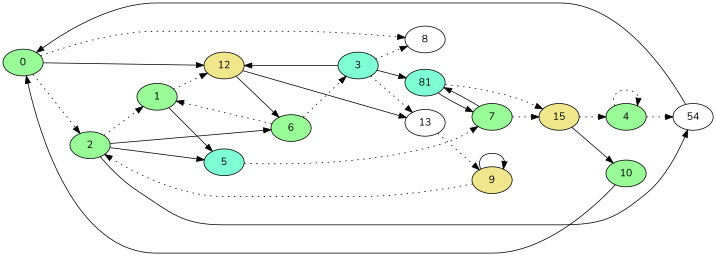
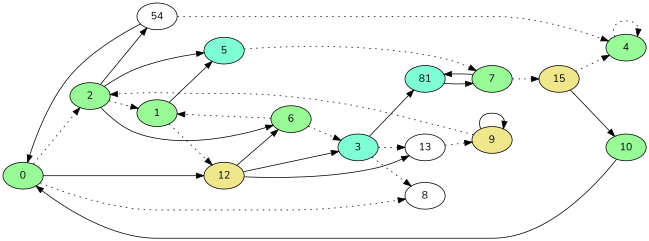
  digraph {
    fontname=Nunito
    rankdir=LR
    node [fillcolor=palegreen fontname=Nunito style=filled]
    edge [fontname=Nunito style=dotted]
    0
    2
    8 [fillcolor=white]
    12 [fillcolor=khaki]
    1
    5 [fillcolor=aquamarine]
    6
    n8 [fillcolor=white label=54]
    3 [fillcolor=aquamarine]
    13 [fillcolor=white]
    7
    n12 [fillcolor=aquamarine label=81]
    9 [fillcolor=khaki]
    15 [fillcolor=khaki]
    4
    10
    0 -> 2
    0 -> 8
    0 -> 12 [style=solid]
    2 -> 1
    2 -> 5 [style=solid]
    2 -> 6 [style=solid]
    2 -> n8 [style=solid]
    12 -> 6 [style=solid]
-   3 -> 12 [style=solid]
+   12 -> 3 [style=solid]
    12 -> 13 [style=solid]
    1 -> 12
    1 -> 5 [style=solid]
    5 -> 7
    6 -> 1
    6 -> 3
    n8 -> 0 [style=solid]
    3 -> 8
    3 -> 13
    3 -> n12 [style=solid]
    13 -> 9
    7 -> n12 [style=solid]
    7 -> 15
    n12 -> 7 [style=solid]
-   n12 -> 15
    9 -> 2
    9 -> 9 [style=solid]
    15 -> 4
    15 -> 10 [style=solid]
-   4 -> n8
+   n8 -> 4
    4 -> 4
    10 -> 0 [style=solid]
  }
